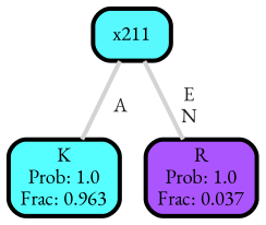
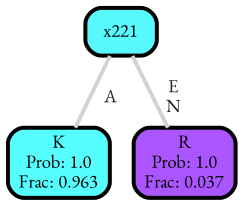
  graph {
    ranksep="0 equally"
    splines=straight
    fontname="EB Garamond"
    node [color=black fontcolor=black fontname="EB Garamond" penwidth=3 shape=box style="filled, rounded"]
    edge [color=lightgray fontcolor=grey14 fontname="EB Garamond" fontweight=bold penwidth=3]
    n1 [fillcolor="#55ffff" label="K\nProb: 1.0\nFrac: 0.963"]
-   n2 [fillcolor="#58f8ff" label=x211]
+   n2 [fillcolor="#58f8ff" label=x221]
    n3 [fillcolor="#ab55ff" label="R\nProb: 1.0\nFrac: 0.037"]
    subgraph sub_1 {
      rank=same
    }
    n2 -- n1 [label=" A"]
    n2 -- n3 [label=" E\n N"]
  }
